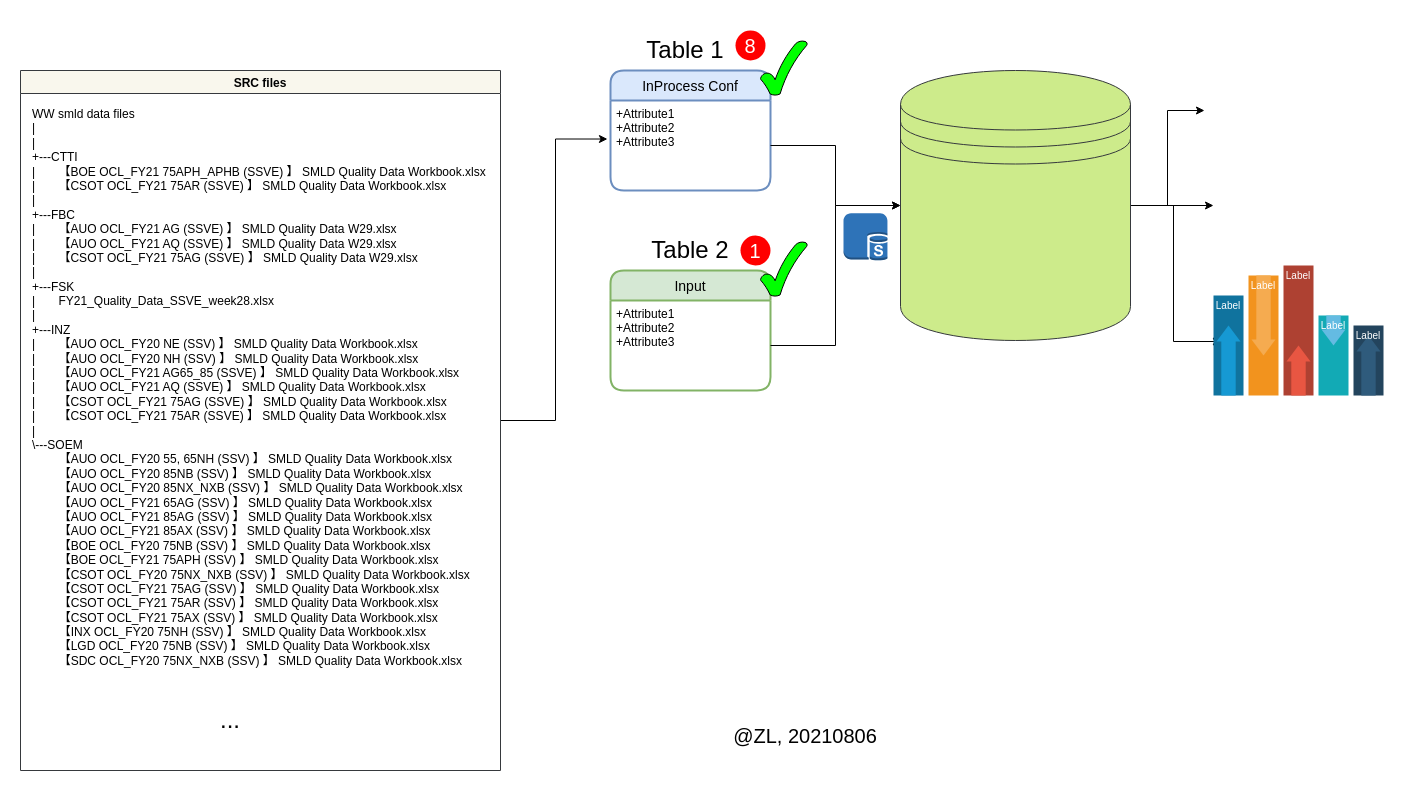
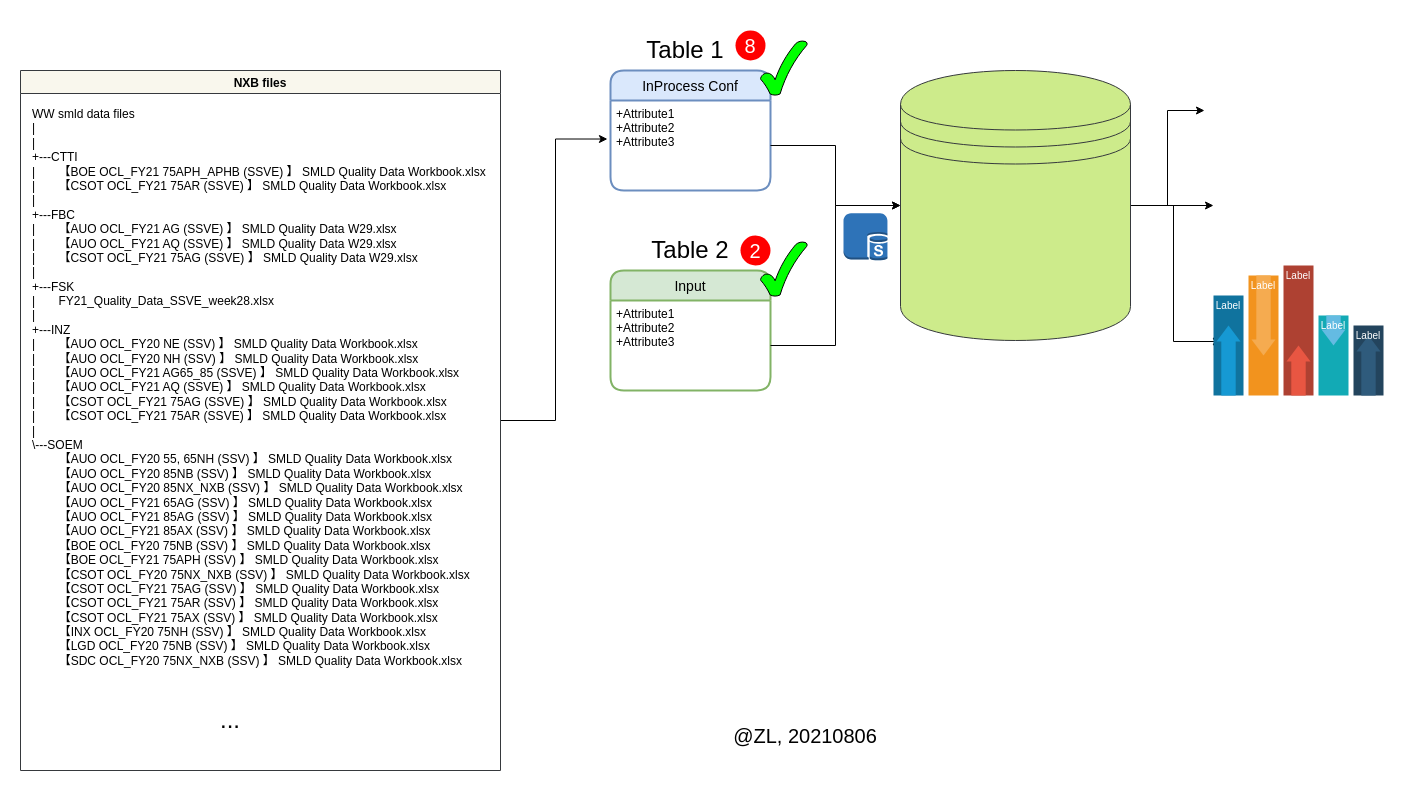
  <mxCell id="0" />
  <mxCell id="1" parent="0" />
  <mxCell id="2" style="edgeStyle=orthogonalEdgeStyle;rounded=0;orthogonalLoop=1;jettySize=auto;html=1;entryX=-0.019;entryY=0.428;entryDx=0;entryDy=0;entryPerimeter=0;" edge="1" parent="1" source="3" target="6"><mxGeometry relative="1" as="geometry"><mxPoint x="600" y="145" as="targetPoint" /></mxGeometry></mxCell>
- <mxCell id="3" value="SRC files" style="swimlane;fillColor=#f9f7ed;strokeColor=#36393d;" vertex="1" parent="1"><mxGeometry x="20" y="70" width="480" height="700" as="geometry" /></mxCell>
+ <mxCell id="3" value="NXB files" style="swimlane;fillColor=#f9f7ed;strokeColor=#36393d;" vertex="1" parent="1"><mxGeometry x="20" y="70" width="480" height="700" as="geometry" /></mxCell>
  <mxCell id="4" value="&lt;div&gt;WW smld data files&lt;/div&gt;&lt;div&gt;|&amp;nbsp; &amp;nbsp;&lt;/div&gt;&lt;div&gt;|&amp;nbsp; &amp;nbsp;&lt;/div&gt;&lt;div&gt;+---CTTI&lt;/div&gt;&lt;div&gt;|&amp;nbsp; &amp;nbsp; &amp;nbsp; &amp;nbsp;【BOE OCL_FY21 75APH_APHB (SSVE) 】 SMLD Quality Data Workbook.xlsx&lt;/div&gt;&lt;div&gt;|&amp;nbsp; &amp;nbsp; &amp;nbsp; &amp;nbsp;【CSOT OCL_FY21 75AR (SSVE) 】 SMLD Quality Data Workbook.xlsx&lt;/div&gt;&lt;div&gt;|&amp;nbsp; &amp;nbsp; &amp;nbsp; &amp;nbsp;&lt;/div&gt;&lt;div&gt;+---FBC&lt;/div&gt;&lt;div&gt;|&amp;nbsp; &amp;nbsp; &amp;nbsp; &amp;nbsp;【AUO OCL_FY21 AG (SSVE) 】 SMLD Quality Data W29.xlsx&lt;/div&gt;&lt;div&gt;|&amp;nbsp; &amp;nbsp; &amp;nbsp; &amp;nbsp;【AUO OCL_FY21 AQ (SSVE) 】 SMLD Quality Data W29.xlsx&lt;/div&gt;&lt;div&gt;|&amp;nbsp; &amp;nbsp; &amp;nbsp; &amp;nbsp;【CSOT OCL_FY21 75AG (SSVE) 】 SMLD Quality Data W29.xlsx&lt;/div&gt;&lt;div&gt;|&amp;nbsp; &amp;nbsp; &amp;nbsp; &amp;nbsp;&lt;/div&gt;&lt;div&gt;+---FSK&lt;/div&gt;&lt;div&gt;|&amp;nbsp; &amp;nbsp; &amp;nbsp; &amp;nbsp;FY21_Quality_Data_SSVE_week28.xlsx&lt;/div&gt;&lt;div&gt;|&amp;nbsp; &amp;nbsp; &amp;nbsp; &amp;nbsp;&lt;/div&gt;&lt;div&gt;+---INZ&lt;/div&gt;&lt;div&gt;|&amp;nbsp; &amp;nbsp; &amp;nbsp; &amp;nbsp;【AUO OCL_FY20 NE (SSV) 】 SMLD Quality Data Workbook.xlsx&lt;/div&gt;&lt;div&gt;|&amp;nbsp; &amp;nbsp; &amp;nbsp; &amp;nbsp;【AUO OCL_FY20 NH (SSV) 】 SMLD Quality Data Workbook.xlsx&lt;/div&gt;&lt;div&gt;|&amp;nbsp; &amp;nbsp; &amp;nbsp; &amp;nbsp;【AUO OCL_FY21 AG65_85 (SSVE) 】 SMLD Quality Data Workbook.xlsx&lt;/div&gt;&lt;div&gt;|&amp;nbsp; &amp;nbsp; &amp;nbsp; &amp;nbsp;【AUO OCL_FY21 AQ (SSVE) 】 SMLD Quality Data Workbook.xlsx&lt;/div&gt;&lt;div&gt;|&amp;nbsp; &amp;nbsp; &amp;nbsp; &amp;nbsp;【CSOT OCL_FY21 75AG (SSVE) 】 SMLD Quality Data Workbook.xlsx&lt;/div&gt;&lt;div&gt;|&amp;nbsp; &amp;nbsp; &amp;nbsp; &amp;nbsp;【CSOT OCL_FY21 75AR (SSVE) 】 SMLD Quality Data Workbook.xlsx&lt;/div&gt;&lt;div&gt;|&amp;nbsp; &amp;nbsp; &amp;nbsp; &amp;nbsp;&lt;/div&gt;&lt;div&gt;\---SOEM&lt;/div&gt;&lt;div&gt;&amp;nbsp; &amp;nbsp; &amp;nbsp; &amp;nbsp; 【AUO OCL_FY20 55, 65NH (SSV) 】 SMLD Quality Data Workbook.xlsx&lt;/div&gt;&lt;div&gt;&amp;nbsp; &amp;nbsp; &amp;nbsp; &amp;nbsp; 【AUO OCL_FY20 85NB (SSV) 】 SMLD Quality Data Workbook.xlsx&lt;/div&gt;&lt;div&gt;&amp;nbsp; &amp;nbsp; &amp;nbsp; &amp;nbsp; 【AUO OCL_FY20 85NX_NXB (SSV) 】 SMLD Quality Data Workbook.xlsx&lt;/div&gt;&lt;div&gt;&amp;nbsp; &amp;nbsp; &amp;nbsp; &amp;nbsp; 【AUO OCL_FY21 65AG (SSV) 】 SMLD Quality Data Workbook.xlsx&lt;/div&gt;&lt;div&gt;&amp;nbsp; &amp;nbsp; &amp;nbsp; &amp;nbsp; 【AUO OCL_FY21 85AG (SSV) 】 SMLD Quality Data Workbook.xlsx&lt;/div&gt;&lt;div&gt;&amp;nbsp; &amp;nbsp; &amp;nbsp; &amp;nbsp; 【AUO OCL_FY21 85AX (SSV) 】 SMLD Quality Data Workbook.xlsx&lt;/div&gt;&lt;div&gt;&amp;nbsp; &amp;nbsp; &amp;nbsp; &amp;nbsp; 【BOE OCL_FY20 75NB (SSV) 】 SMLD Quality Data Workbook.xlsx&lt;/div&gt;&lt;div&gt;&amp;nbsp; &amp;nbsp; &amp;nbsp; &amp;nbsp; 【BOE OCL_FY21 75APH (SSV) 】 SMLD Quality Data Workbook.xlsx&lt;/div&gt;&lt;div&gt;&amp;nbsp; &amp;nbsp; &amp;nbsp; &amp;nbsp; 【CSOT OCL_FY20 75NX_NXB (SSV) 】 SMLD Quality Data Workbook.xlsx&lt;/div&gt;&lt;div&gt;&amp;nbsp; &amp;nbsp; &amp;nbsp; &amp;nbsp; 【CSOT OCL_FY21 75AG (SSV) 】 SMLD Quality Data Workbook.xlsx&lt;/div&gt;&lt;div&gt;&amp;nbsp; &amp;nbsp; &amp;nbsp; &amp;nbsp; 【CSOT OCL_FY21 75AR (SSV) 】 SMLD Quality Data Workbook.xlsx&lt;/div&gt;&lt;div&gt;&amp;nbsp; &amp;nbsp; &amp;nbsp; &amp;nbsp; 【CSOT OCL_FY21 75AX (SSV) 】 SMLD Quality Data Workbook.xlsx&lt;/div&gt;&lt;div&gt;&amp;nbsp; &amp;nbsp; &amp;nbsp; &amp;nbsp; 【INX OCL_FY20 75NH (SSV) 】 SMLD Quality Data Workbook.xlsx&lt;/div&gt;&lt;div&gt;&amp;nbsp; &amp;nbsp; &amp;nbsp; &amp;nbsp; 【LGD OCL_FY20 75NB (SSV) 】 SMLD Quality Data Workbook.xlsx&lt;/div&gt;&lt;div&gt;&amp;nbsp; &amp;nbsp; &amp;nbsp; &amp;nbsp; 【SDC OCL_FY20 75NX_NXB (SSV) 】 SMLD Quality Data Workbook.xlsx&lt;/div&gt;" style="text;html=1;strokeColor=none;fillColor=none;align=left;verticalAlign=top;whiteSpace=wrap;rounded=0;" vertex="1" parent="3"><mxGeometry x="10" y="30" width="460" height="640" as="geometry" /></mxCell>
  <mxCell id="5" value="InProcess Conf" style="swimlane;childLayout=stackLayout;horizontal=1;startSize=30;horizontalStack=0;rounded=1;fontSize=14;fontStyle=0;strokeWidth=2;resizeParent=0;resizeLast=1;shadow=0;dashed=0;align=center;fillColor=#dae8fc;strokeColor=#6c8ebf;" vertex="1" parent="1"><mxGeometry x="610" y="70" width="160" height="120" as="geometry" /></mxCell>
  <mxCell id="6" value="+Attribute1&#10;+Attribute2&#10;+Attribute3" style="align=left;strokeColor=none;fillColor=none;spacingLeft=4;fontSize=12;verticalAlign=top;resizable=0;rotatable=0;part=1;" vertex="1" parent="5"><mxGeometry y="30" width="160" height="90" as="geometry" /></mxCell>
  <mxCell id="7" value="Input" style="swimlane;childLayout=stackLayout;horizontal=1;startSize=30;horizontalStack=0;rounded=1;fontSize=14;fontStyle=0;strokeWidth=2;resizeParent=0;resizeLast=1;shadow=0;dashed=0;align=center;fillColor=#d5e8d4;strokeColor=#82b366;" vertex="1" parent="1"><mxGeometry x="610" y="270" width="160" height="120" as="geometry" /></mxCell>
  <mxCell id="8" value="+Attribute1&#10;+Attribute2&#10;+Attribute3" style="align=left;strokeColor=none;fillColor=none;spacingLeft=4;fontSize=12;verticalAlign=top;resizable=0;rotatable=0;part=1;" vertex="1" parent="7"><mxGeometry y="30" width="160" height="90" as="geometry" /></mxCell>
  <mxCell id="9" style="edgeStyle=orthogonalEdgeStyle;rounded=0;orthogonalLoop=1;jettySize=auto;html=1;fontSize=20;fontColor=#FFFFFF;" edge="1" parent="1" source="12" target="21"><mxGeometry relative="1" as="geometry" /></mxCell>
  <mxCell id="10" style="edgeStyle=orthogonalEdgeStyle;rounded=0;orthogonalLoop=1;jettySize=auto;html=1;entryX=0;entryY=0.5;entryDx=0;entryDy=0;fontSize=20;fontColor=#FFFFFF;" edge="1" parent="1" source="12" target="22"><mxGeometry relative="1" as="geometry" /></mxCell>
  <mxCell id="11" style="edgeStyle=orthogonalEdgeStyle;rounded=0;orthogonalLoop=1;jettySize=auto;html=1;exitX=1;exitY=0.5;exitDx=0;exitDy=0;entryX=0;entryY=0;entryDx=54;entryDy=4.8;entryPerimeter=0;fontSize=20;fontColor=#FFFFFF;" edge="1" parent="1" source="12" target="24"><mxGeometry relative="1" as="geometry" /></mxCell>
  <mxCell id="12" value="" style="shape=datastore;whiteSpace=wrap;html=1;align=left;verticalAlign=top;fillColor=#cdeb8b;strokeColor=#36393d;" vertex="1" parent="1"><mxGeometry x="900" y="70" width="230" height="270" as="geometry" /></mxCell>
  <mxCell id="13" style="edgeStyle=orthogonalEdgeStyle;rounded=0;orthogonalLoop=1;jettySize=auto;html=1;exitX=1;exitY=0.5;exitDx=0;exitDy=0;" edge="1" parent="1" source="6" target="12"><mxGeometry relative="1" as="geometry" /></mxCell>
  <mxCell id="14" style="edgeStyle=orthogonalEdgeStyle;rounded=0;orthogonalLoop=1;jettySize=auto;html=1;" edge="1" parent="1" source="8" target="12"><mxGeometry relative="1" as="geometry" /></mxCell>
  <mxCell id="15" value="..." style="text;html=1;strokeColor=none;fillColor=none;align=center;verticalAlign=middle;whiteSpace=wrap;rounded=0;fontSize=24;" vertex="1" parent="1"><mxGeometry x="170" y="710" width="120" height="20" as="geometry" /></mxCell>
  <mxCell id="16" value="" style="shape=image;html=1;verticalAlign=top;verticalLabelPosition=bottom;labelBackgroundColor=#ffffff;imageAspect=0;aspect=fixed;image=https://cdn4.iconfinder.com/data/icons/logos-and-brands/512/267_Python_logo-128.png;fontSize=24;" vertex="1" parent="1"><mxGeometry x="504" y="420" width="50" height="50" as="geometry" /></mxCell>
  <mxCell id="17" value="Table 1" style="text;html=1;strokeColor=none;fillColor=none;align=center;verticalAlign=middle;whiteSpace=wrap;rounded=0;fontSize=24;" vertex="1" parent="1"><mxGeometry x="610" y="40" width="150" height="20" as="geometry" /></mxCell>
  <mxCell id="18" value="Table 2" style="text;html=1;strokeColor=none;fillColor=none;align=center;verticalAlign=middle;whiteSpace=wrap;rounded=0;fontSize=24;" vertex="1" parent="1"><mxGeometry x="615" y="240" width="150" height="20" as="geometry" /></mxCell>
  <mxCell id="19" value="8" style="ellipse;whiteSpace=wrap;html=1;aspect=fixed;fontSize=20;align=center;verticalAlign=middle;fillColor=#FF0000;fontColor=#FFFFFF;strokeColor=none;" vertex="1" parent="1"><mxGeometry x="735" y="30" width="30" height="30" as="geometry" /></mxCell>
- <mxCell id="20" value="1" style="ellipse;whiteSpace=wrap;html=1;aspect=fixed;fontSize=20;align=center;verticalAlign=middle;fillColor=#FF0000;fontColor=#FFFFFF;strokeColor=none;" vertex="1" parent="1"><mxGeometry x="740" y="235" width="30" height="30" as="geometry" /></mxCell>
+ <mxCell id="20" value="2" style="ellipse;whiteSpace=wrap;html=1;aspect=fixed;fontSize=20;align=center;verticalAlign=middle;fillColor=#FF0000;fontColor=#FFFFFF;strokeColor=none;" vertex="1" parent="1"><mxGeometry x="740" y="235" width="30" height="30" as="geometry" /></mxCell>
  <mxCell id="21" value="" style="shape=image;html=1;verticalAlign=top;verticalLabelPosition=bottom;labelBackgroundColor=#ffffff;imageAspect=0;aspect=fixed;image=https://cdn2.iconfinder.com/data/icons/simple-files/128/csv1.png;fontSize=20;fontColor=#FFFFFF;fillColor=#FF0000;" vertex="1" parent="1"><mxGeometry x="1204" y="70" width="80" height="80" as="geometry" /></mxCell>
  <mxCell id="22" value="" style="shape=image;html=1;verticalAlign=top;verticalLabelPosition=bottom;labelBackgroundColor=#ffffff;imageAspect=0;aspect=fixed;image=https://cdn3.iconfinder.com/data/icons/document-icons-2/30/647702-excel-128.png;fontSize=20;fontColor=#FFFFFF;fillColor=#FF0000;" vertex="1" parent="1"><mxGeometry x="1213" y="169" width="72" height="72" as="geometry" /></mxCell>
  <mxCell id="23" value="" style="fillColor=#10739E;strokeColor=none;fontSize=20;fontColor=#FFFFFF;align=center;verticalAlign=middle;" vertex="1" parent="1"><mxGeometry x="1213" y="295" width="30" height="100" as="geometry" /></mxCell>
  <mxCell id="24" value="" style="shape=mxgraph.arrows2.arrow;dy=0.4;dx=16;notch=0;direction=north;fillColor=#1699D3;strokeColor=none;" vertex="1" parent="23"><mxGeometry x="3" y="30" width="24" height="70" as="geometry" /></mxCell>
  <mxCell id="25" value="Label" style="text;html=1;align=center;verticalAlign=middle;whiteSpace=wrap;fontColor=#FFFFFF;fontSize=10;" vertex="1" parent="23"><mxGeometry width="30" height="20" as="geometry" /></mxCell>
  <mxCell id="26" value="" style="fillColor=#F2931E;strokeColor=none;fontSize=20;fontColor=#FFFFFF;align=center;verticalAlign=middle;" vertex="1" parent="1"><mxGeometry x="1248" y="275" width="30" height="120" as="geometry" /></mxCell>
  <mxCell id="27" value="" style="shape=mxgraph.arrows2.arrow;dy=0.4;dx=16;notch=0;direction=south;fillColor=#F5AB50;strokeColor=none;" vertex="1" parent="26"><mxGeometry x="3" width="24" height="80" as="geometry" /></mxCell>
  <mxCell id="28" value="Label" style="text;html=1;align=center;verticalAlign=middle;whiteSpace=wrap;fontColor=#FFFFFF;fontSize=10;" vertex="1" parent="26"><mxGeometry width="30" height="20" as="geometry" /></mxCell>
  <mxCell id="29" value="" style="fillColor=#AE4132;strokeColor=none;fontSize=20;fontColor=#FFFFFF;align=center;verticalAlign=middle;" vertex="1" parent="1"><mxGeometry x="1283" y="265" width="30" height="130" as="geometry" /></mxCell>
  <mxCell id="30" value="" style="shape=mxgraph.arrows2.arrow;dy=0.4;dx=16;notch=0;direction=north;fillColor=#E85642;strokeColor=none;" vertex="1" parent="29"><mxGeometry x="3" y="80" width="24" height="50" as="geometry" /></mxCell>
  <mxCell id="31" value="Label" style="text;html=1;align=center;verticalAlign=middle;whiteSpace=wrap;fontColor=#FFFFFF;fontSize=10;" vertex="1" parent="29"><mxGeometry width="30" height="20" as="geometry" /></mxCell>
  <mxCell id="32" value="" style="fillColor=#12AAB5;strokeColor=none;fontSize=20;fontColor=#FFFFFF;align=center;verticalAlign=middle;" vertex="1" parent="1"><mxGeometry x="1318" y="315" width="30" height="80" as="geometry" /></mxCell>
  <mxCell id="33" value="" style="shape=mxgraph.arrows2.arrow;dy=0.4;dx=16;notch=0;direction=south;fillColor=#64BBE2;strokeColor=none;" vertex="1" parent="32"><mxGeometry x="3" width="24" height="30" as="geometry" /></mxCell>
  <mxCell id="34" value="Label" style="text;html=1;align=center;verticalAlign=middle;whiteSpace=wrap;fontColor=#FFFFFF;fontSize=10;" vertex="1" parent="32"><mxGeometry width="30" height="20" as="geometry" /></mxCell>
  <mxCell id="35" value="" style="fillColor=#23445D;strokeColor=none;fontSize=20;fontColor=#FFFFFF;align=center;verticalAlign=middle;" vertex="1" parent="1"><mxGeometry x="1353" y="325" width="30" height="70" as="geometry" /></mxCell>
  <mxCell id="36" value="" style="shape=mxgraph.arrows2.arrow;dy=0.4;dx=16;notch=0;direction=north;fillColor=#2F5B7C;strokeColor=none;" vertex="1" parent="35"><mxGeometry x="3" y="10" width="24" height="60" as="geometry" /></mxCell>
  <mxCell id="37" value="Label" style="text;html=1;align=center;verticalAlign=middle;whiteSpace=wrap;fontColor=#FFFFFF;fontSize=10;" vertex="1" parent="35"><mxGeometry width="30" height="20" as="geometry" /></mxCell>
  <mxCell id="38" value="" style="verticalLabelPosition=bottom;verticalAlign=top;html=1;shape=mxgraph.basic.tick;sketch=0;fontSize=20;fontColor=#00FF00;fillColor=#00FF00;" vertex="1" parent="1"><mxGeometry x="760" y="40" width="46.75" height="55" as="geometry" /></mxCell>
  <mxCell id="39" value="" style="verticalLabelPosition=bottom;verticalAlign=top;html=1;shape=mxgraph.basic.tick;sketch=0;fontSize=20;fontColor=#00FF00;fillColor=#00FF00;" vertex="1" parent="1"><mxGeometry x="760" y="241" width="46.75" height="55" as="geometry" /></mxCell>
  <mxCell id="40" value="" style="shape=image;html=1;verticalAlign=top;verticalLabelPosition=bottom;labelBackgroundColor=#ffffff;imageAspect=0;aspect=fixed;image=https://cdn4.iconfinder.com/data/icons/the-weather-is-nice-today/64/weather_48-128.png;sketch=0;fontSize=20;fontColor=#00FF00;fillColor=#00FF00;" vertex="1" parent="1"><mxGeometry x="300" y="20" width="80" height="80" as="geometry" /></mxCell>
  <mxCell id="41" value="@ZL, 20210806" style="text;html=1;strokeColor=none;fillColor=none;align=center;verticalAlign=middle;whiteSpace=wrap;rounded=0;sketch=0;fontSize=20;labelBackgroundColor=none;" vertex="1" parent="1"><mxGeometry x="650" y="725" width="310" height="20" as="geometry" /></mxCell>
  <mxCell id="42" value="" style="outlineConnect=0;dashed=0;verticalLabelPosition=bottom;verticalAlign=top;align=center;html=1;shape=mxgraph.aws3.sql_slave;fillColor=#2E73B8;gradientColor=none;labelBackgroundColor=none;sketch=0;fontSize=20;fontColor=#000000;" vertex="1" parent="1"><mxGeometry x="843" y="212.75" width="43.95" height="47.25" as="geometry" /></mxCell>
